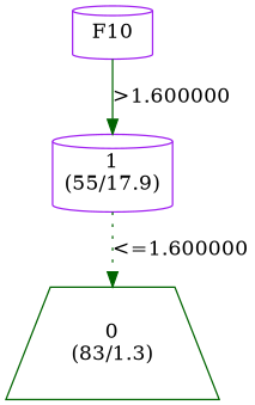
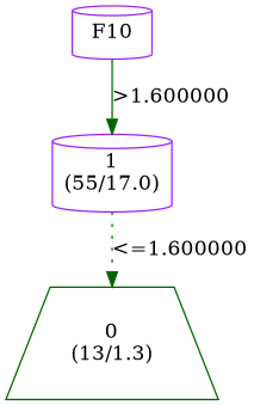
  digraph {
    node [color=purple shape=cylinder]
    edge [color=darkgreen]
    n1 [label="F10\n"]
-   n2 [label="1\n(55/17.9)"]
-   n3 [color=darkgreen label="0\n(83/1.3)" shape=trapezium]
+   n2 [label="1\n(55/17.0)"]
+   n3 [color=darkgreen label="0\n(13/1.3)" shape=trapezium]
    n1 -> n2 [label=">1.600000" style=solid]
    n2 -> n3 [label="<=1.600000" style=dotted]
  }
